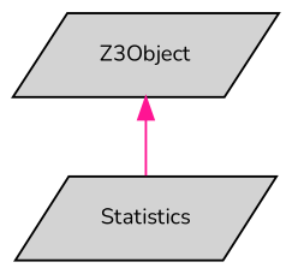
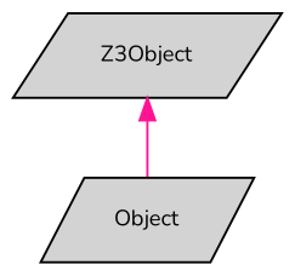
  digraph {
    fontname=Nunito
    node [color=black fillcolor=lightgrey fontname=Nunito fontsize=10 shape=parallelogram style=filled]
-   n1 [fontcolor=black height=0.2 label=Statistics width=0.4]
+   n1 [fontcolor=black height=0.2 label=Object width=0.4]
    n2 [height=0.2 label=Z3Object width=0.4]
    n2 -> n1 [color=deeppink dir=back fontname=Nunito fontsize=10 labelfontname=Helvetica labelfontsize=10 style=solid]
  }
